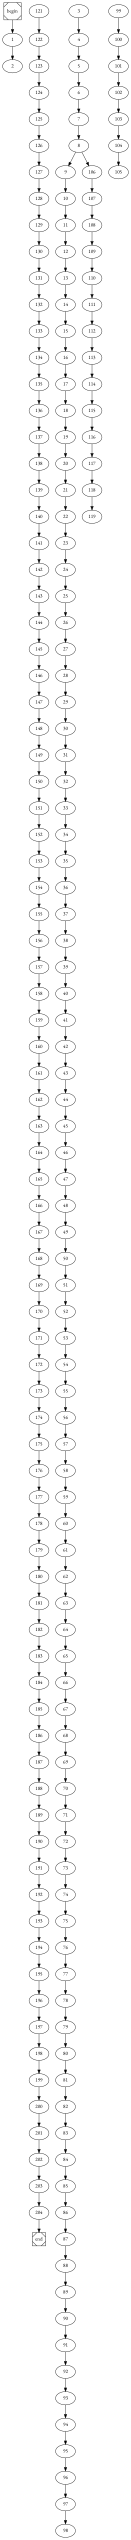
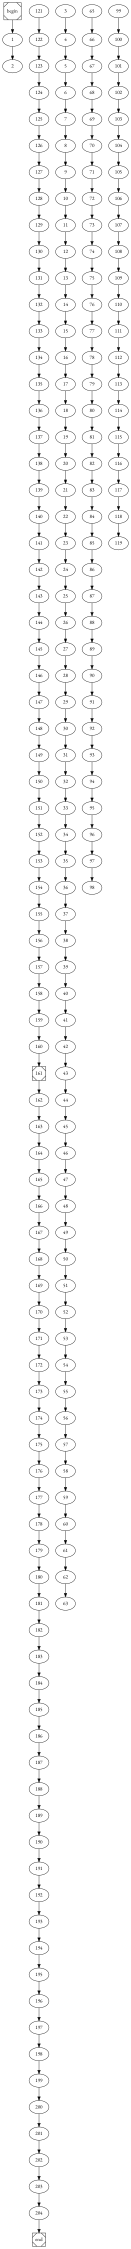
  digraph {
    fontname="EB Garamond"
    node [fontname="EB Garamond"]
    edge [fontname="EB Garamond"]
    begin [shape=Msquare]
    1
    2
    end [shape=Msquare]
    3
    4
    5
    6
    7
    8
    9
    10
    11
    12
    13
    14
    15
    16
    17
    18
    19
    20
    21
    22
    23
    24
    25
    26
    27
    28
    29
    30
    31
    32
    33
    34
    35
    36
    37
    38
    39
    40
    41
    42
    43
    44
    45
    46
    47
    48
    49
    50
    51
    52
    53
    54
    55
    56
    57
    58
    59
    60
    61
    62
    63
-   64
    65
    66
    67
    68
    69
    70
    71
    72
    73
    74
    75
    76
    77
    78
    79
    80
    81
    82
    83
    84
    85
    86
    87
    88
    89
    90
    91
    92
    93
    94
    95
    96
    97
    98
    99
    100
    101
    102
    103
    104
    105
    106
    107
    108
    109
    110
    111
    112
    113
    114
    115
    116
    117
    118
    119
    121
    122
    123
    124
    125
    126
    127
    128
    129
    130
    131
    132
    133
    134
    135
    136
    137
    138
    139
    140
    141
    142
    143
    144
    145
    146
    147
    148
    149
    150
    151
    152
    153
    154
    155
    156
    157
    158
    159
    160
-   161
+   161 [shape=Msquare]
    162
    163
    164
    165
    166
    167
    168
    169
    170
    171
    172
    173
    174
    175
    176
    177
    178
    179
    180
    181
    182
    183
    184
    185
    186
    187
    188
    189
    190
    191
    192
    193
    194
    195
    196
    197
    198
    199
    200
    201
    202
    203
    204
    begin -> 1
    1 -> 2
    3 -> 4
    4 -> 5
    5 -> 6
    6 -> 7
    7 -> 8
    8 -> 9
    9 -> 10
    10 -> 11
    11 -> 12
    12 -> 13
    13 -> 14
    14 -> 15
    15 -> 16
    16 -> 17
    17 -> 18
    18 -> 19
    19 -> 20
    20 -> 21
    21 -> 22
    22 -> 23
    23 -> 24
    24 -> 25
    25 -> 26
    26 -> 27
    27 -> 28
    28 -> 29
    29 -> 30
    30 -> 31
    31 -> 32
    32 -> 33
    33 -> 34
    34 -> 35
    35 -> 36
    36 -> 37
    37 -> 38
    38 -> 39
    39 -> 40
    40 -> 41
    41 -> 42
    42 -> 43
    43 -> 44
    44 -> 45
    45 -> 46
    46 -> 47
    47 -> 48
    48 -> 49
    49 -> 50
    50 -> 51
    51 -> 52
    52 -> 53
    53 -> 54
    54 -> 55
    55 -> 56
    56 -> 57
    57 -> 58
    58 -> 59
    59 -> 60
    60 -> 61
    61 -> 62
    62 -> 63
-   63 -> 64
-   64 -> 65
    65 -> 66
    66 -> 67
    67 -> 68
    68 -> 69
    69 -> 70
    70 -> 71
    71 -> 72
    72 -> 73
    73 -> 74
    74 -> 75
    75 -> 76
    76 -> 77
    77 -> 78
    78 -> 79
    79 -> 80
    80 -> 81
    81 -> 82
    82 -> 83
    83 -> 84
    84 -> 85
    85 -> 86
    86 -> 87
    87 -> 88
    88 -> 89
    89 -> 90
    90 -> 91
    91 -> 92
    92 -> 93
    93 -> 94
    94 -> 95
    95 -> 96
    96 -> 97
    97 -> 98
    99 -> 100
    100 -> 101
    101 -> 102
    102 -> 103
    103 -> 104
    104 -> 105
-   8 -> 106
+   105 -> 106
    106 -> 107
    107 -> 108
    108 -> 109
    109 -> 110
    110 -> 111
    111 -> 112
    112 -> 113
    113 -> 114
    114 -> 115
    115 -> 116
    116 -> 117
    117 -> 118
    118 -> 119
    121 -> 122
    122 -> 123
    123 -> 124
    124 -> 125
    125 -> 126
    126 -> 127
    127 -> 128
    128 -> 129
    129 -> 130
    130 -> 131
    131 -> 132
    132 -> 133
    133 -> 134
    134 -> 135
    135 -> 136
    136 -> 137
    137 -> 138
    138 -> 139
    139 -> 140
    140 -> 141
    141 -> 142
    142 -> 143
    143 -> 144
    144 -> 145
    145 -> 146
    146 -> 147
    147 -> 148
    148 -> 149
    149 -> 150
    150 -> 151
    151 -> 152
    152 -> 153
    153 -> 154
    154 -> 155
    155 -> 156
    156 -> 157
    157 -> 158
    158 -> 159
    159 -> 160
    160 -> 161
    161 -> 162
    162 -> 163
    163 -> 164
    164 -> 165
    165 -> 166
    166 -> 167
    167 -> 168
    168 -> 169
    169 -> 170
    170 -> 171
    171 -> 172
    172 -> 173
    173 -> 174
    174 -> 175
    175 -> 176
    176 -> 177
    177 -> 178
    178 -> 179
    179 -> 180
    180 -> 181
    181 -> 182
    182 -> 183
    183 -> 184
    184 -> 185
    185 -> 186
    186 -> 187
    187 -> 188
    188 -> 189
    189 -> 190
    190 -> 191
    191 -> 192
    192 -> 193
    193 -> 194
    194 -> 195
    195 -> 196
    196 -> 197
    197 -> 198
    198 -> 199
    199 -> 200
    200 -> 201
    201 -> 202
    202 -> 203
    203 -> 204
    204 -> end
  }
